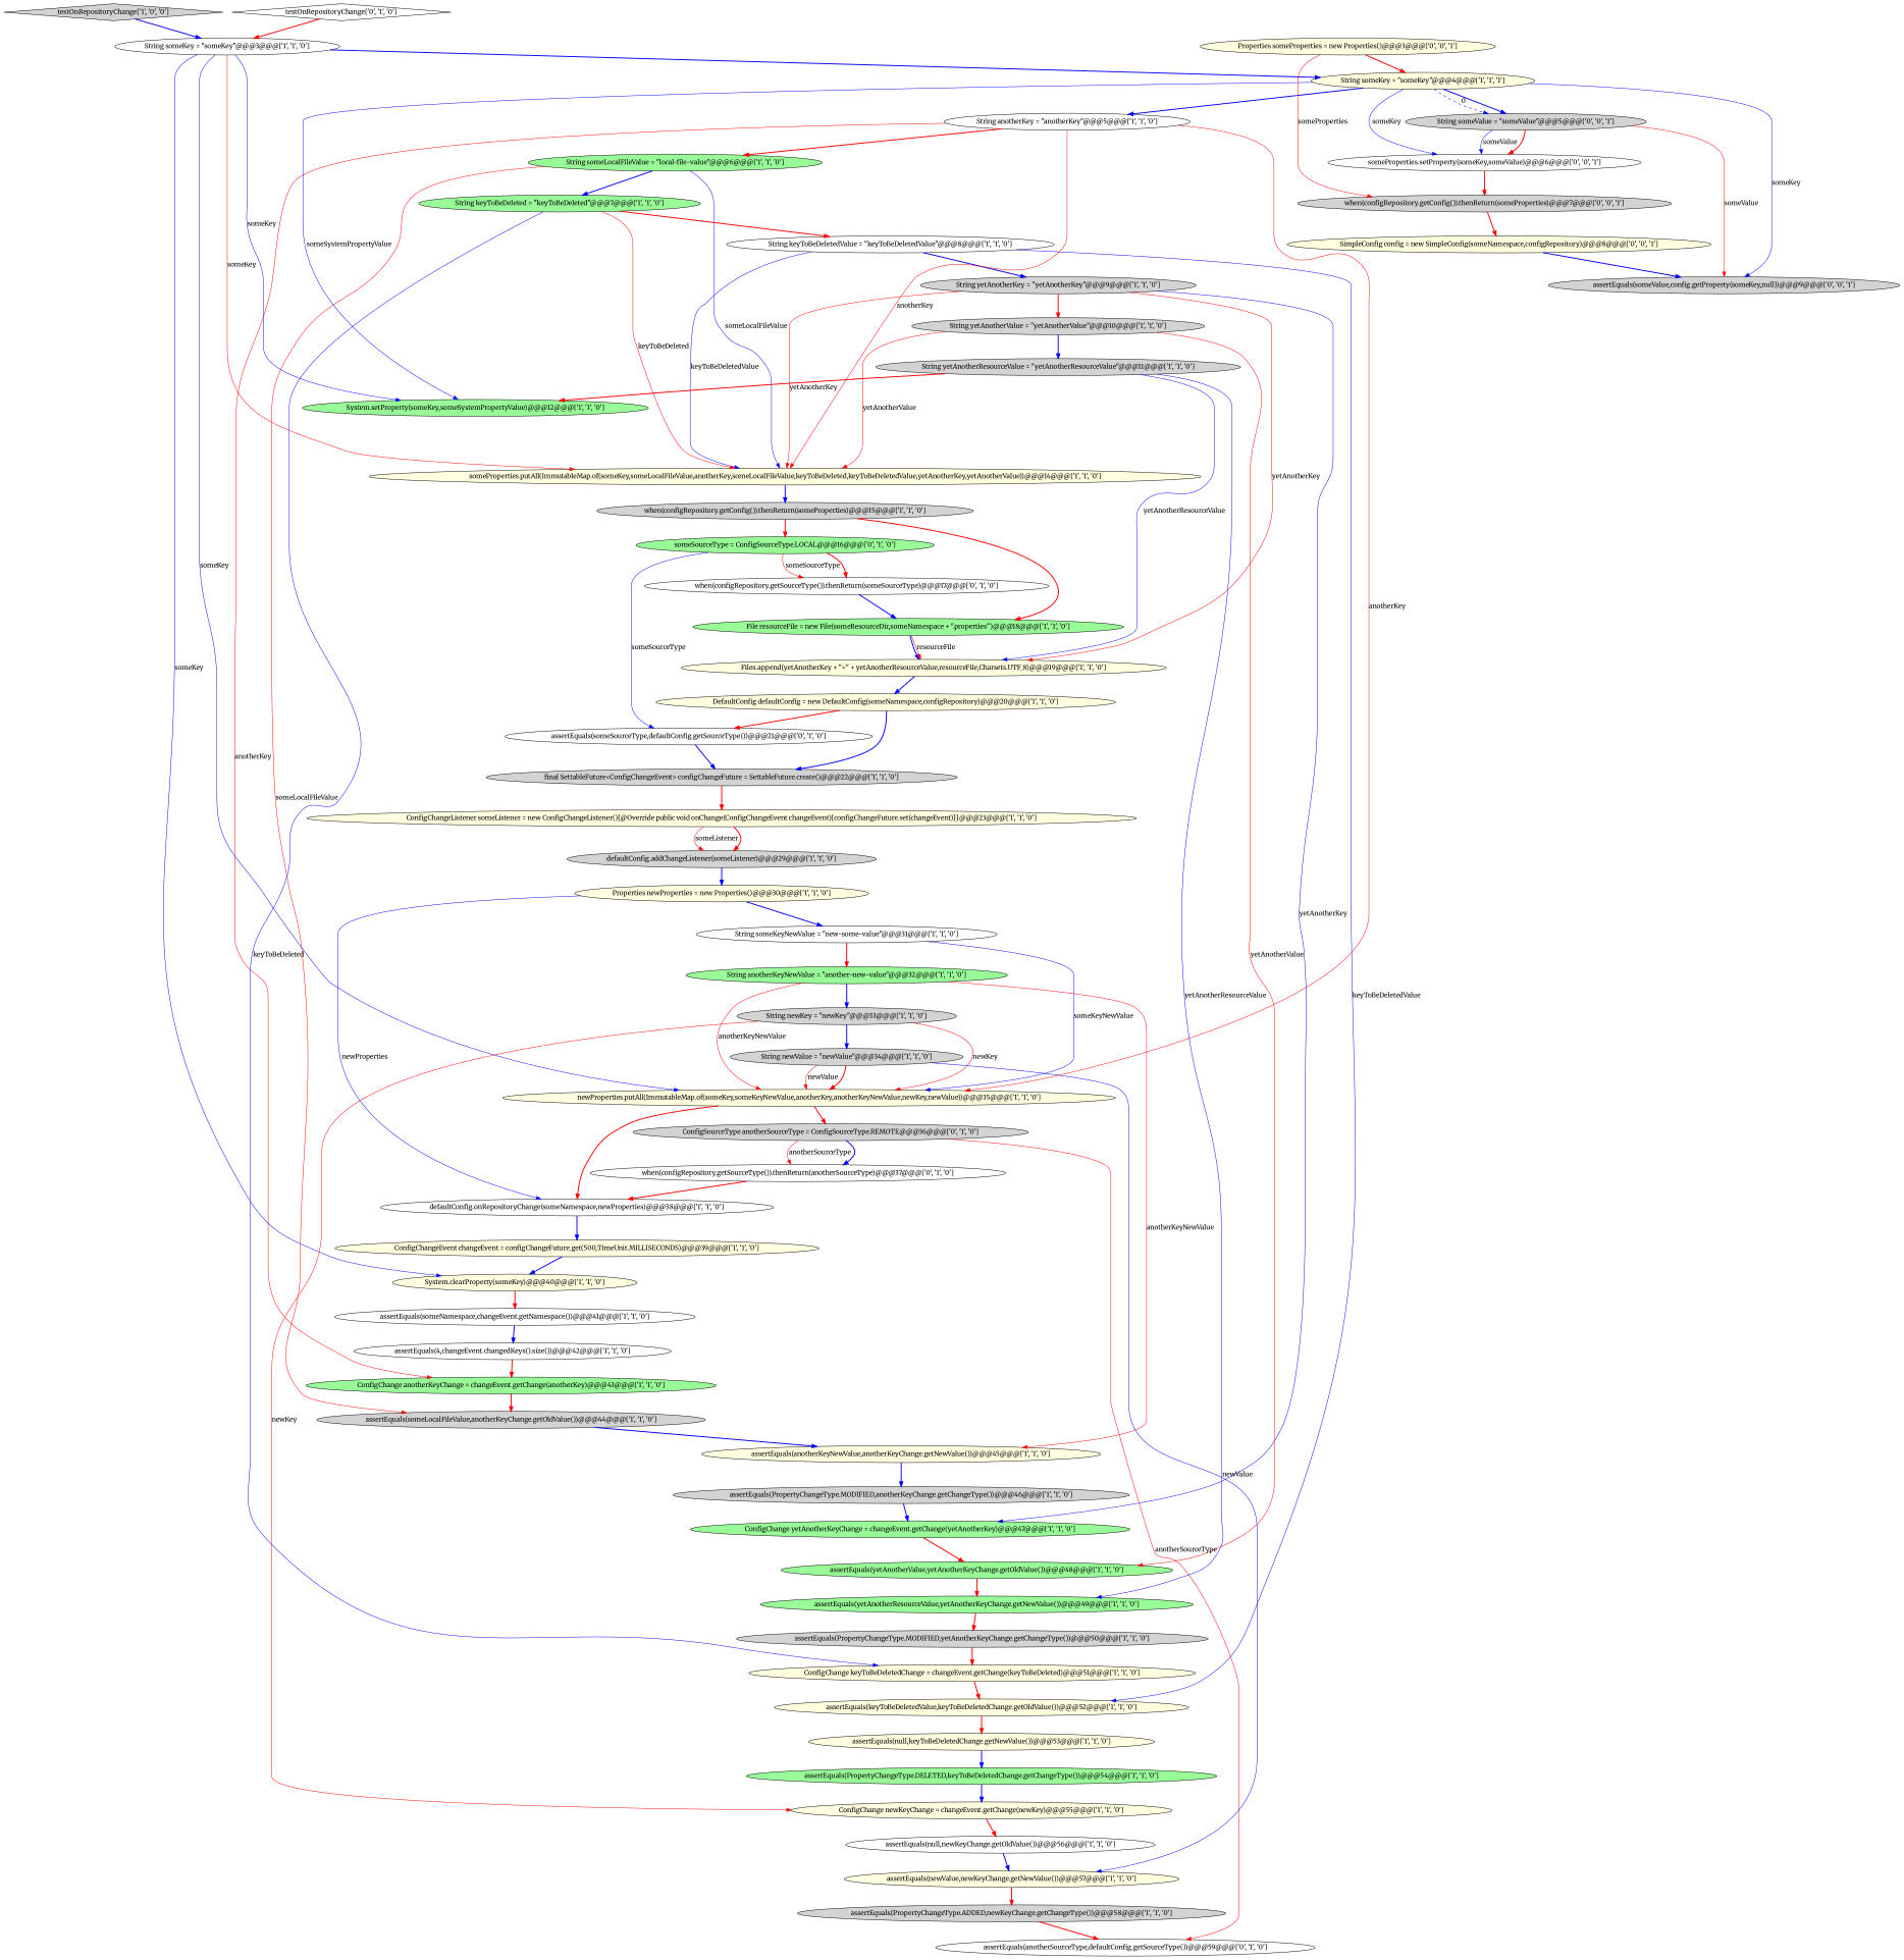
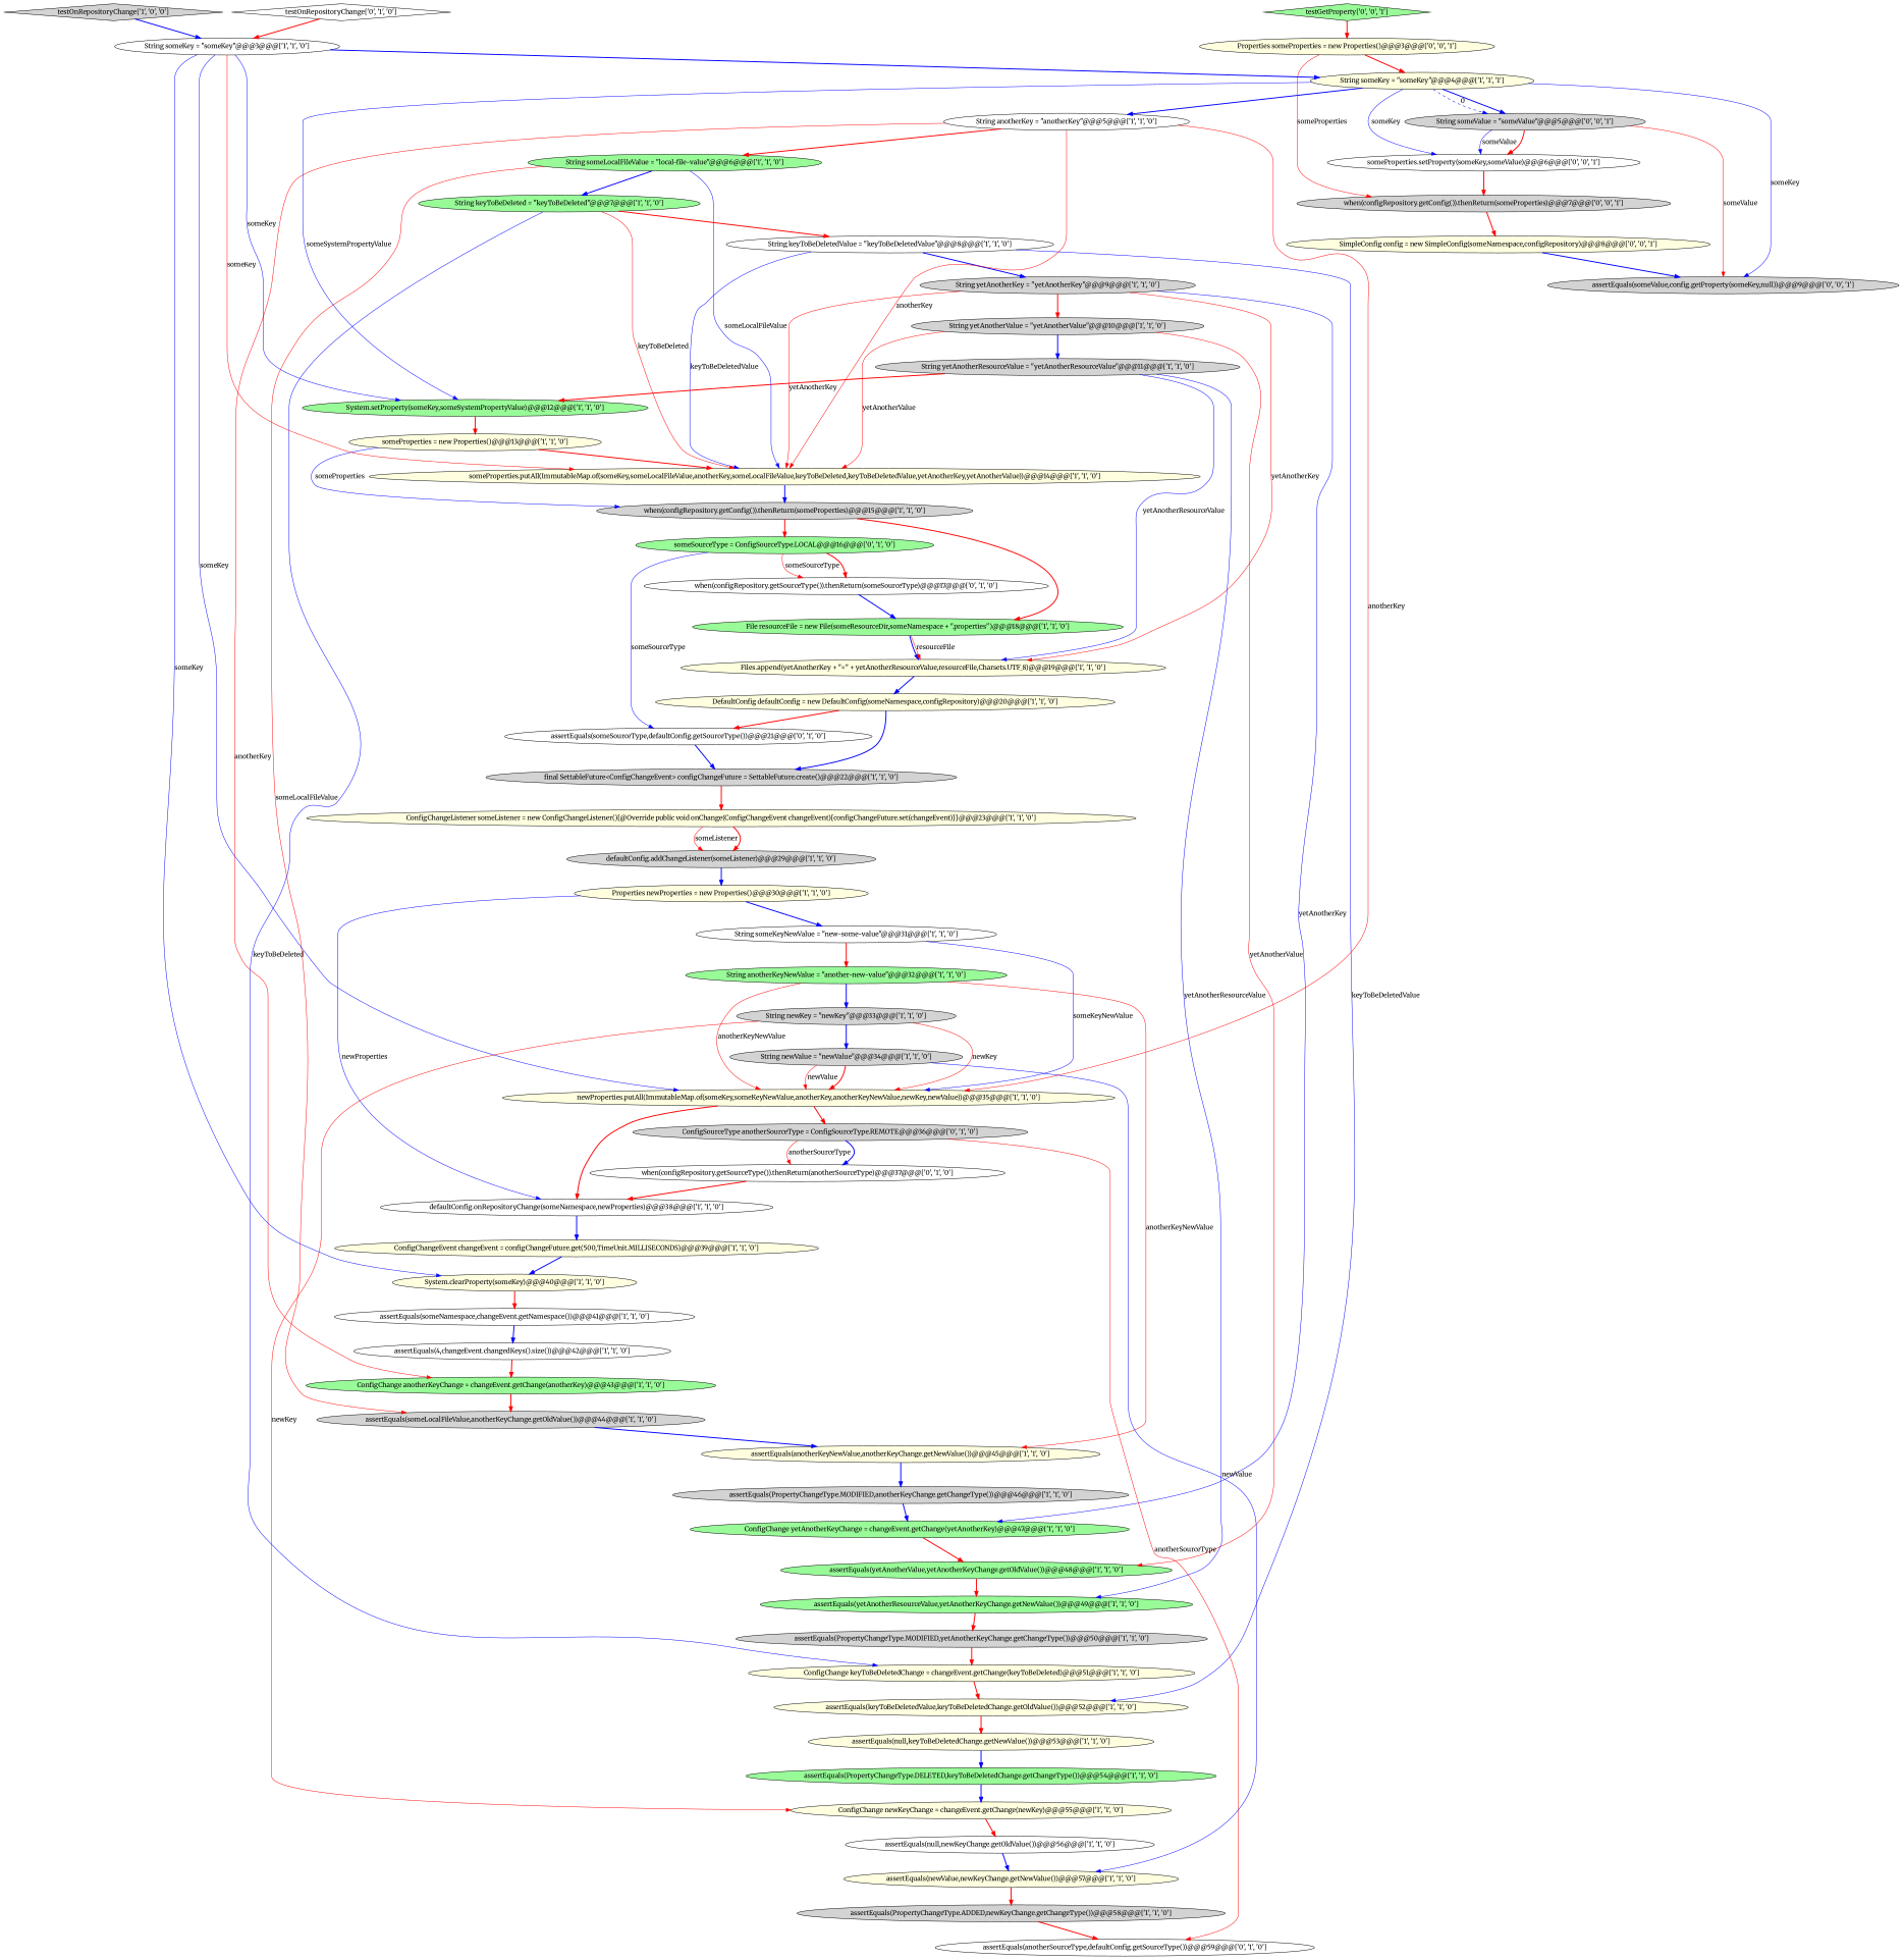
  digraph {
    fontname=Merriweather
    node [fillcolor=lightyellow fontname=Merriweather shape=ellipse style=filled]
    edge [color=red fontname=Merriweather style=bold]
    n1 [label="ConfigChangeListener someListener = new ConfigChangeListener(){@Override public void onChange(ConfigChangeEvent changeEvent){configChangeFuture.set(changeEvent)}}@@@23@@@['1', '1', '0']"]
    n2 [fillcolor=lightgrey label="defaultConfig.addChangeListener(someListener)@@@29@@@['1', '1', '0']"]
    n3 [label="Properties newProperties = new Properties()@@@30@@@['1', '1', '0']"]
    n4 [fillcolor=palegreen label="assertEquals(yetAnotherResourceValue,yetAnotherKeyChange.getNewValue())@@@49@@@['1', '1', '0']"]
    n5 [fillcolor=lightgrey label="assertEquals(PropertyChangeType.MODIFIED,yetAnotherKeyChange.getChangeType())@@@50@@@['1', '1', '0']"]
    n6 [label="ConfigChange keyToBeDeletedChange = changeEvent.getChange(keyToBeDeleted)@@@51@@@['1', '1', '0']"]
    n7 [fillcolor=white label="String keyToBeDeletedValue = \"keyToBeDeletedValue\"@@@8@@@['1', '1', '0']"]
    n8 [label="assertEquals(keyToBeDeletedValue,keyToBeDeletedChange.getOldValue())@@@52@@@['1', '1', '0']"]
    n9 [label="someProperties.putAll(ImmutableMap.of(someKey,someLocalFileValue,anotherKey,someLocalFileValue,keyToBeDeleted,keyToBeDeletedValue,yetAnotherKey,yetAnotherValue))@@@14@@@['1', '1', '0']"]
    n10 [fillcolor=lightgrey label="String yetAnotherKey = \"yetAnotherKey\"@@@9@@@['1', '1', '0']"]
    n11 [label="assertEquals(null,keyToBeDeletedChange.getNewValue())@@@53@@@['1', '1', '0']"]
    n12 [fillcolor=lightgrey label="when(configRepository.getConfig()).thenReturn(someProperties)@@@15@@@['1', '1', '0']"]
    n13 [fillcolor=lightgrey label="String yetAnotherValue = \"yetAnotherValue\"@@@10@@@['1', '1', '0']"]
    n14 [label="Files.append(yetAnotherKey + \"=\" + yetAnotherResourceValue,resourceFile,Charsets.UTF_8)@@@19@@@['1', '1', '0']"]
    n15 [fillcolor=palegreen label="ConfigChange yetAnotherKeyChange = changeEvent.getChange(yetAnotherKey)@@@47@@@['1', '1', '0']"]
    n16 [fillcolor=lightgrey label="final SettableFuture<ConfigChangeEvent> configChangeFuture = SettableFuture.create()@@@22@@@['1', '1', '0']"]
    n17 [fillcolor=lightgrey label="assertEquals(someLocalFileValue,anotherKeyChange.getOldValue())@@@44@@@['1', '1', '0']"]
    n18 [label="assertEquals(anotherKeyNewValue,anotherKeyChange.getNewValue())@@@45@@@['1', '1', '0']"]
    n19 [fillcolor=lightgrey label="assertEquals(PropertyChangeType.MODIFIED,anotherKeyChange.getChangeType())@@@46@@@['1', '1', '0']"]
+   n20 [label="someProperties = new Properties()@@@13@@@['1', '1', '0']"]
    n21 [fillcolor=palegreen label="File resourceFile = new File(someResourceDir,someNamespace + \".properties\")@@@18@@@['1', '1', '0']"]
    n22 [fillcolor=palegreen label="someSourceType = ConfigSourceType.LOCAL@@@16@@@['0', '1', '0']"]
    n23 [fillcolor=white label="String someKeyNewValue = \"new-some-value\"@@@31@@@['1', '1', '0']"]
    n24 [fillcolor=palegreen label="String anotherKeyNewValue = \"another-new-value\"@@@32@@@['1', '1', '0']"]
    n25 [label="newProperties.putAll(ImmutableMap.of(someKey,someKeyNewValue,anotherKey,anotherKeyNewValue,newKey,newValue))@@@35@@@['1', '1', '0']"]
    n26 [fillcolor=lightgrey label="String newKey = \"newKey\"@@@33@@@['1', '1', '0']"]
    n27 [fillcolor=white label="defaultConfig.onRepositoryChange(someNamespace,newProperties)@@@38@@@['1', '1', '0']"]
    n28 [fillcolor=lightgrey label="ConfigSourceType anotherSourceType = ConfigSourceType.REMOTE@@@36@@@['0', '1', '0']"]
    n29 [fillcolor=white label="someProperties.setProperty(someKey,someValue)@@@6@@@['0', '0', '1']"]
    n30 [fillcolor=lightgrey label="when(configRepository.getConfig()).thenReturn(someProperties)@@@7@@@['0', '0', '1']"]
    n31 [label="SimpleConfig config = new SimpleConfig(someNamespace,configRepository)@@@8@@@['0', '0', '1']"]
    n32 [fillcolor=palegreen label="assertEquals(yetAnotherValue,yetAnotherKeyChange.getOldValue())@@@48@@@['1', '1', '0']"]
    n33 [fillcolor=lightgrey label="String yetAnotherResourceValue = \"yetAnotherResourceValue\"@@@11@@@['1', '1', '0']"]
    n34 [fillcolor=palegreen label="System.setProperty(someKey,someSystemPropertyValue)@@@12@@@['1', '1', '0']"]
    n35 [fillcolor=lightgrey label="String newValue = \"newValue\"@@@34@@@['1', '1', '0']"]
    n36 [label="assertEquals(newValue,newKeyChange.getNewValue())@@@57@@@['1', '1', '0']"]
    n37 [fillcolor=lightgrey label="assertEquals(PropertyChangeType.ADDED,newKeyChange.getChangeType())@@@58@@@['1', '1', '0']"]
    n38 [fillcolor=white label="assertEquals(someNamespace,changeEvent.getNamespace())@@@41@@@['1', '1', '0']"]
    n39 [fillcolor=white label="assertEquals(4,changeEvent.changedKeys().size())@@@42@@@['1', '1', '0']"]
    n40 [fillcolor=palegreen label="ConfigChange anotherKeyChange = changeEvent.getChange(anotherKey)@@@43@@@['1', '1', '0']"]
    n41 [label="DefaultConfig defaultConfig = new DefaultConfig(someNamespace,configRepository)@@@20@@@['1', '1', '0']"]
    n42 [fillcolor=white label="assertEquals(someSourceType,defaultConfig.getSourceType())@@@21@@@['0', '1', '0']"]
    n43 [label="ConfigChangeEvent changeEvent = configChangeFuture.get(500,TimeUnit.MILLISECONDS)@@@39@@@['1', '1', '0']"]
    n44 [label="System.clearProperty(someKey)@@@40@@@['1', '1', '0']"]
    n45 [fillcolor=white label="String anotherKey = \"anotherKey\"@@@5@@@['1', '1', '0']"]
    n46 [fillcolor=palegreen label="String someLocalFileValue = \"local-file-value\"@@@6@@@['1', '1', '0']"]
    n47 [fillcolor=palegreen label="String keyToBeDeleted = \"keyToBeDeleted\"@@@7@@@['1', '1', '0']"]
    n48 [fillcolor=lightgrey label="assertEquals(someValue,config.getProperty(someKey,null))@@@9@@@['0', '0', '1']"]
    n49 [label="ConfigChange newKeyChange = changeEvent.getChange(newKey)@@@55@@@['1', '1', '0']"]
    n50 [fillcolor=white label="assertEquals(null,newKeyChange.getOldValue())@@@56@@@['1', '1', '0']"]
    n51 [fillcolor=white label="testOnRepositoryChange['0', '1', '0']" shape=diamond]
    n52 [fillcolor=white label="String someKey = \"someKey\"@@@3@@@['1', '1', '0']"]
    n53 [label="String someKey = \"someKey\"@@@4@@@['1', '1', '1']"]
    n54 [fillcolor=palegreen label="assertEquals(PropertyChangeType.DELETED,keyToBeDeletedChange.getChangeType())@@@54@@@['1', '1', '0']"]
    n55 [fillcolor=lightgrey label="String someValue = \"someValue\"@@@5@@@['0', '0', '1']"]
    n56 [fillcolor=white label="when(configRepository.getSourceType()).thenReturn(anotherSourceType)@@@37@@@['0', '1', '0']"]
    n57 [fillcolor=white label="assertEquals(anotherSourceType,defaultConfig.getSourceType())@@@59@@@['0', '1', '0']"]
+   n58 [fillcolor=palegreen label="testGetProperty['0', '0', '1']" shape=diamond]
    n59 [label="Properties someProperties = new Properties()@@@3@@@['0', '0', '1']"]
    n60 [fillcolor=white label="when(configRepository.getSourceType()).thenReturn(someSourceType)@@@17@@@['0', '1', '0']"]
    n61 [fillcolor=lightgrey label="testOnRepositoryChange['1', '0', '0']" shape=diamond]
    n1 -> n2
    n1 -> n2 [label=someListener style=solid]
    n2 -> n3 [color=blue]
    n3 -> n23 [color=blue]
    n3 -> n27 [color=blue label=newProperties style=solid]
    n4 -> n5
    n5 -> n6
    n6 -> n8
    n7 -> n8 [color=blue label=keyToBeDeletedValue style=solid]
    n7 -> n9 [color=blue label=keyToBeDeletedValue style=solid]
    n7 -> n10 [color=blue]
    n8 -> n11
    n9 -> n12 [color=blue]
    n10 -> n9 [label=yetAnotherKey style=solid]
    n10 -> n13
    n10 -> n14 [label=yetAnotherKey style=solid]
    n10 -> n15 [color=blue label=yetAnotherKey style=solid]
    n11 -> n54 [color=blue]
    n12 -> n21
    n12 -> n22
    n13 -> n9 [label=yetAnotherValue style=solid]
    n13 -> n32 [label=yetAnotherValue style=solid]
    n13 -> n33 [color=blue]
    n14 -> n41 [color=blue]
    n15 -> n32
    n16 -> n1
    n17 -> n18 [color=blue]
    n18 -> n19 [color=blue]
    n19 -> n15 [color=blue]
+   n20 -> n9
+   n20 -> n12 [color=blue label=someProperties style=solid]
    n21 -> n14 [color=blue]
    n21 -> n14 [label=resourceFile style=solid]
    n22 -> n42 [color=blue label=someSourceType style=solid]
    n22 -> n60 [label=someSourceType style=solid]
    n22 -> n60
    n23 -> n24
    n23 -> n25 [color=blue label=someKeyNewValue style=solid]
    n24 -> n18 [label=anotherKeyNewValue style=solid]
    n24 -> n25 [label=anotherKeyNewValue style=solid]
    n24 -> n26 [color=blue]
    n25 -> n27
    n25 -> n28
    n26 -> n25 [label=newKey style=solid]
    n26 -> n35 [color=blue]
    n26 -> n49 [label=newKey style=solid]
    n27 -> n43 [color=blue]
    n28 -> n56 [color=blue]
    n28 -> n56 [label=anotherSourceType style=solid]
    n28 -> n57 [label=anotherSourceType style=solid]
    n29 -> n30
    n30 -> n31
    n31 -> n48 [color=blue]
    n32 -> n4
    n33 -> n4 [color=blue label=yetAnotherResourceValue style=solid]
    n33 -> n14 [color=blue label=yetAnotherResourceValue style=solid]
    n33 -> n34
+   n34 -> n20
    n35 -> n25
    n35 -> n25 [label=newValue style=solid]
    n35 -> n36 [color=blue label=newValue style=solid]
    n36 -> n37
    n37 -> n57
    n38 -> n39 [color=blue]
    n39 -> n40
    n40 -> n17
    n41 -> n16 [color=blue]
    n41 -> n42
    n42 -> n16 [color=blue]
    n43 -> n44 [color=blue]
    n44 -> n38
    n45 -> n9 [label=anotherKey style=solid]
    n45 -> n25 [label=anotherKey style=solid]
    n45 -> n40 [label=anotherKey style=solid]
    n45 -> n46
    n46 -> n9 [color=blue label=someLocalFileValue style=solid]
    n46 -> n17 [label=someLocalFileValue style=solid]
    n46 -> n47 [color=blue]
    n47 -> n6 [color=blue label=keyToBeDeleted style=solid]
    n47 -> n7
    n47 -> n9 [label=keyToBeDeleted style=solid]
    n49 -> n50
    n50 -> n36 [color=blue]
    n51 -> n52
    n52 -> n9 [label=someKey style=solid]
    n52 -> n25 [color=blue label=someKey style=solid]
    n52 -> n34 [color=blue label=someKey style=solid]
    n52 -> n44 [color=blue label=someKey style=solid]
    n52 -> n53 [color=blue]
    n53 -> n29 [color=blue label=someKey style=solid]
    n53 -> n34 [color=blue label=someSystemPropertyValue style=solid]
    n53 -> n45 [color=blue]
    n53 -> n48 [color=blue label=someKey style=solid]
    n53 -> n55 [color=blue]
    n53 -> n55 [color=blue label=0 style=dashed]
    n54 -> n49 [color=blue]
    n55 -> n29
    n55 -> n29 [color=blue label=someValue style=solid]
    n55 -> n48 [label=someValue style=solid]
    n56 -> n27
+   n58 -> n59
    n59 -> n30 [label=someProperties style=solid]
    n59 -> n53
    n60 -> n21 [color=blue]
    n61 -> n52 [color=blue]
  }
